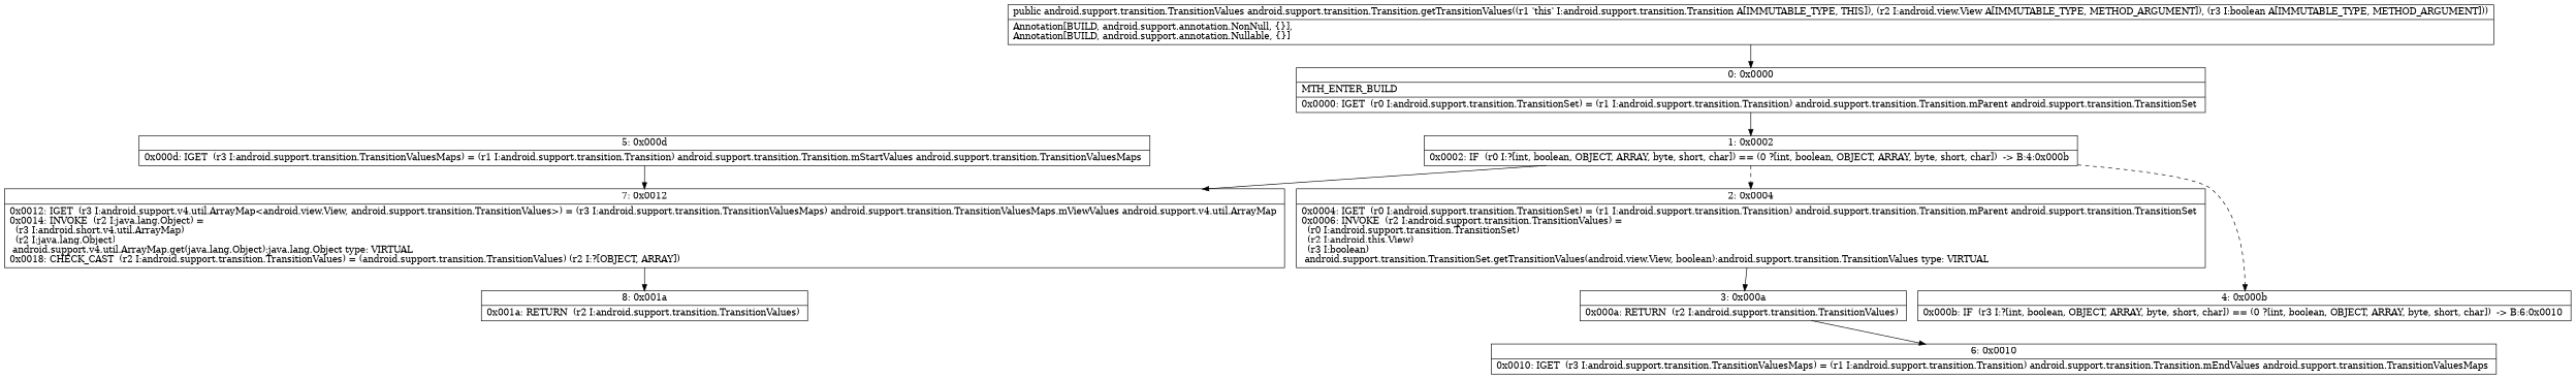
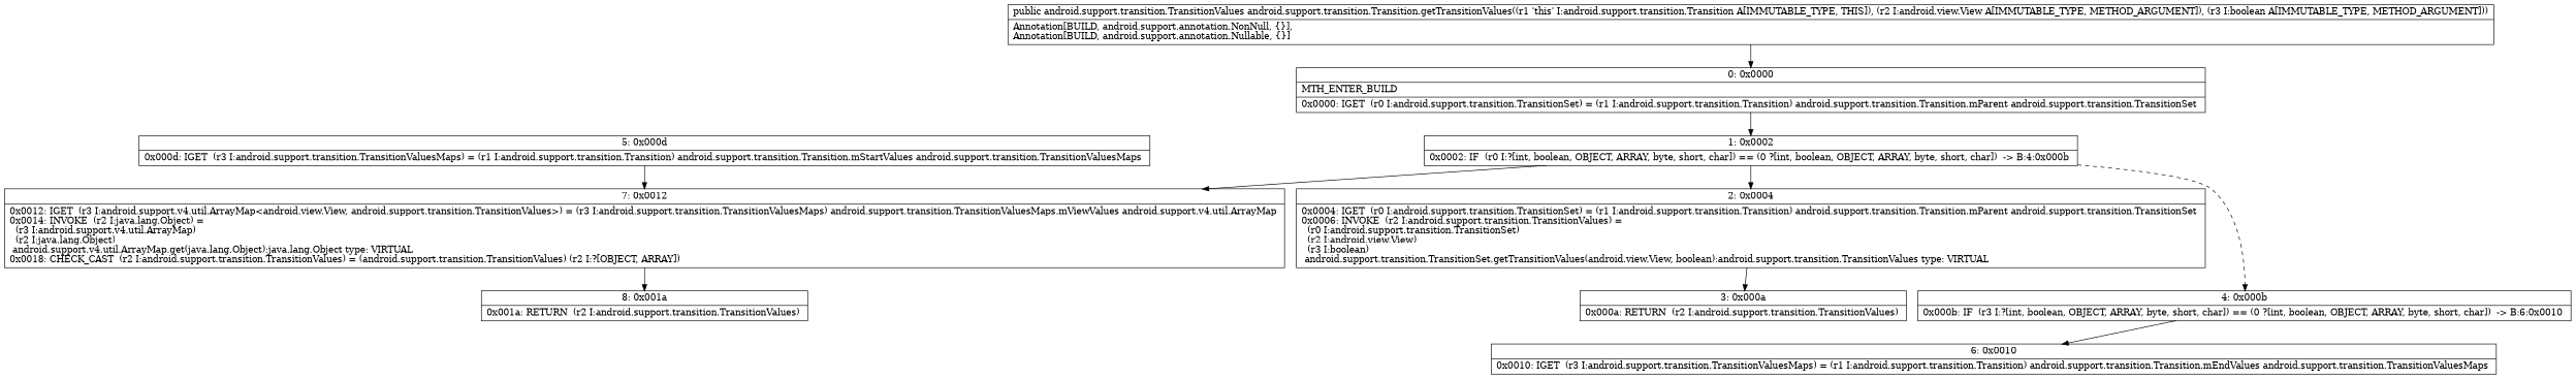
  digraph {
    node [shape=record]
    n1 [label="{0\:\ 0x0000|MTH_ENTER_BUILD\l|0x0000: IGET  (r0 I:android.support.transition.TransitionSet) = (r1 I:android.support.transition.Transition) android.support.transition.Transition.mParent android.support.transition.TransitionSet \l}"]
    n2 [label="{1\:\ 0x0002|0x0002: IF  (r0 I:?[int, boolean, OBJECT, ARRAY, byte, short, char]) == (0 ?[int, boolean, OBJECT, ARRAY, byte, short, char])  \-\> B:4:0x000b \l}"]
-   n3 [label="{2\:\ 0x0004|0x0004: IGET  (r0 I:android.support.transition.TransitionSet) = (r1 I:android.support.transition.Transition) android.support.transition.Transition.mParent android.support.transition.TransitionSet \l0x0006: INVOKE  (r2 I:android.support.transition.TransitionValues) = \l  (r0 I:android.support.transition.TransitionSet)\l  (r2 I:android.this.View)\l  (r3 I:boolean)\l android.support.transition.TransitionSet.getTransitionValues(android.view.View, boolean):android.support.transition.TransitionValues type: VIRTUAL \l}"]
+   n3 [label="{2\:\ 0x0004|0x0004: IGET  (r0 I:android.support.transition.TransitionSet) = (r1 I:android.support.transition.Transition) android.support.transition.Transition.mParent android.support.transition.TransitionSet \l0x0006: INVOKE  (r2 I:android.support.transition.TransitionValues) = \l  (r0 I:android.support.transition.TransitionSet)\l  (r2 I:android.view.View)\l  (r3 I:boolean)\l android.support.transition.TransitionSet.getTransitionValues(android.view.View, boolean):android.support.transition.TransitionValues type: VIRTUAL \l}"]
    n4 [label="{4\:\ 0x000b|0x000b: IF  (r3 I:?[int, boolean, OBJECT, ARRAY, byte, short, char]) == (0 ?[int, boolean, OBJECT, ARRAY, byte, short, char])  \-\> B:6:0x0010 \l}"]
-   n5 [label="{7\:\ 0x0012|0x0012: IGET  (r3 I:android.support.v4.util.ArrayMap\<android.view.View, android.support.transition.TransitionValues\>) = (r3 I:android.support.transition.TransitionValuesMaps) android.support.transition.TransitionValuesMaps.mViewValues android.support.v4.util.ArrayMap \l0x0014: INVOKE  (r2 I:java.lang.Object) = \l  (r3 I:android.short.v4.util.ArrayMap)\l  (r2 I:java.lang.Object)\l android.support.v4.util.ArrayMap.get(java.lang.Object):java.lang.Object type: VIRTUAL \l0x0018: CHECK_CAST  (r2 I:android.support.transition.TransitionValues) = (android.support.transition.TransitionValues) (r2 I:?[OBJECT, ARRAY]) \l}"]
+   n5 [label="{7\:\ 0x0012|0x0012: IGET  (r3 I:android.support.v4.util.ArrayMap\<android.view.View, android.support.transition.TransitionValues\>) = (r3 I:android.support.transition.TransitionValuesMaps) android.support.transition.TransitionValuesMaps.mViewValues android.support.v4.util.ArrayMap \l0x0014: INVOKE  (r2 I:java.lang.Object) = \l  (r3 I:android.support.v4.util.ArrayMap)\l  (r2 I:java.lang.Object)\l android.support.v4.util.ArrayMap.get(java.lang.Object):java.lang.Object type: VIRTUAL \l0x0018: CHECK_CAST  (r2 I:android.support.transition.TransitionValues) = (android.support.transition.TransitionValues) (r2 I:?[OBJECT, ARRAY]) \l}"]
    n6 [label="{3\:\ 0x000a|0x000a: RETURN  (r2 I:android.support.transition.TransitionValues) \l}"]
    n7 [label="{6\:\ 0x0010|0x0010: IGET  (r3 I:android.support.transition.TransitionValuesMaps) = (r1 I:android.support.transition.Transition) android.support.transition.Transition.mEndValues android.support.transition.TransitionValuesMaps \l}"]
    n8 [label="{5\:\ 0x000d|0x000d: IGET  (r3 I:android.support.transition.TransitionValuesMaps) = (r1 I:android.support.transition.Transition) android.support.transition.Transition.mStartValues android.support.transition.TransitionValuesMaps \l}"]
    n9 [label="{8\:\ 0x001a|0x001a: RETURN  (r2 I:android.support.transition.TransitionValues) \l}"]
    n10 [label="{public android.support.transition.TransitionValues android.support.transition.Transition.getTransitionValues((r1 'this' I:android.support.transition.Transition A[IMMUTABLE_TYPE, THIS]), (r2 I:android.view.View A[IMMUTABLE_TYPE, METHOD_ARGUMENT]), (r3 I:boolean A[IMMUTABLE_TYPE, METHOD_ARGUMENT]))  | Annotation[BUILD, android.support.annotation.NonNull, \{\}], \lAnnotation[BUILD, android.support.annotation.Nullable, \{\}]\l}"]
    n1 -> n2
-   n2 -> n3 [style=dashed]
+   n2 -> n3 [style=solid]
    n2 -> n4 [style=dashed]
    n2 -> n5
    n3 -> n6
-   n6 -> n7
+   n4 -> n7
    n5 -> n9
    n8 -> n5
    n10 -> n1
  }
